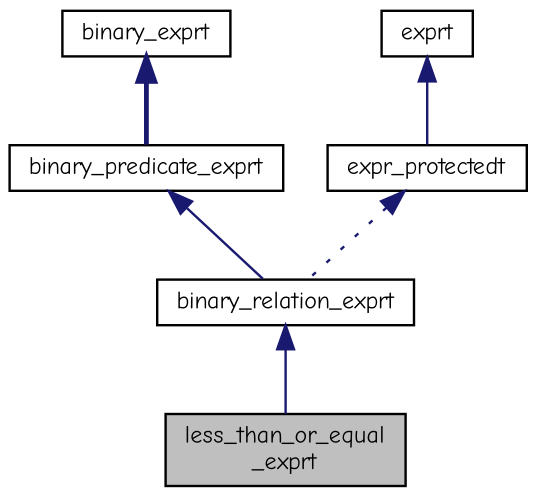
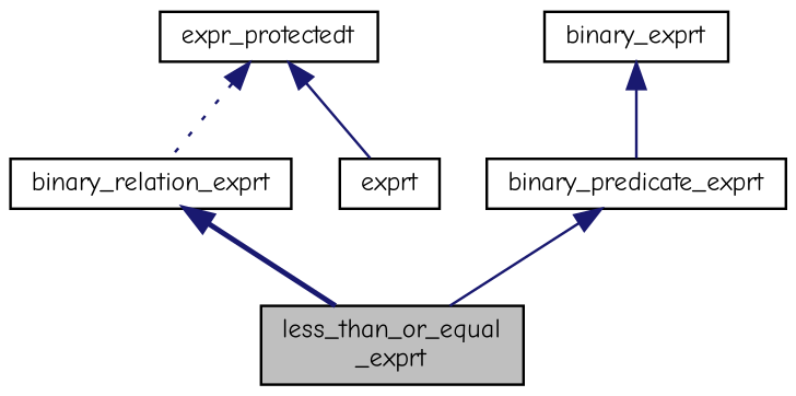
  digraph {
    fontname="Comic Neue"
    node [color=black fontname="Comic Neue" fontsize=10 shape=record]
    edge [color=midnightblue dir=back fontname="Comic Neue" fontsize=10 labelfontname=Helvetica labelfontsize=10 style=bold]
    n1 [fillcolor=grey75 fontcolor=black height=0.2 label="less_than_or_equal\l_exprt" style=filled width=0.4]
    n2 [height=0.2 label=binary_relation_exprt width=0.4]
    n3 [height=0.2 label=binary_predicate_exprt width=0.4]
    n4 [height=0.2 label=binary_exprt width=0.4]
    n5 [height=0.2 label=expr_protectedt width=0.4]
    n6 [height=0.2 label=exprt width=0.4]
-   n2 -> n1 [style=solid]
-   n3 -> n2 [style=solid]
-   n4 -> n3
+   n2 -> n1
+   n3 -> n1 [style=solid]
+   n4 -> n3 [style=solid]
    n5 -> n2 [style=dotted]
-   n6 -> n5 [style=solid]
+   n5 -> n6 [style=solid]
  }
